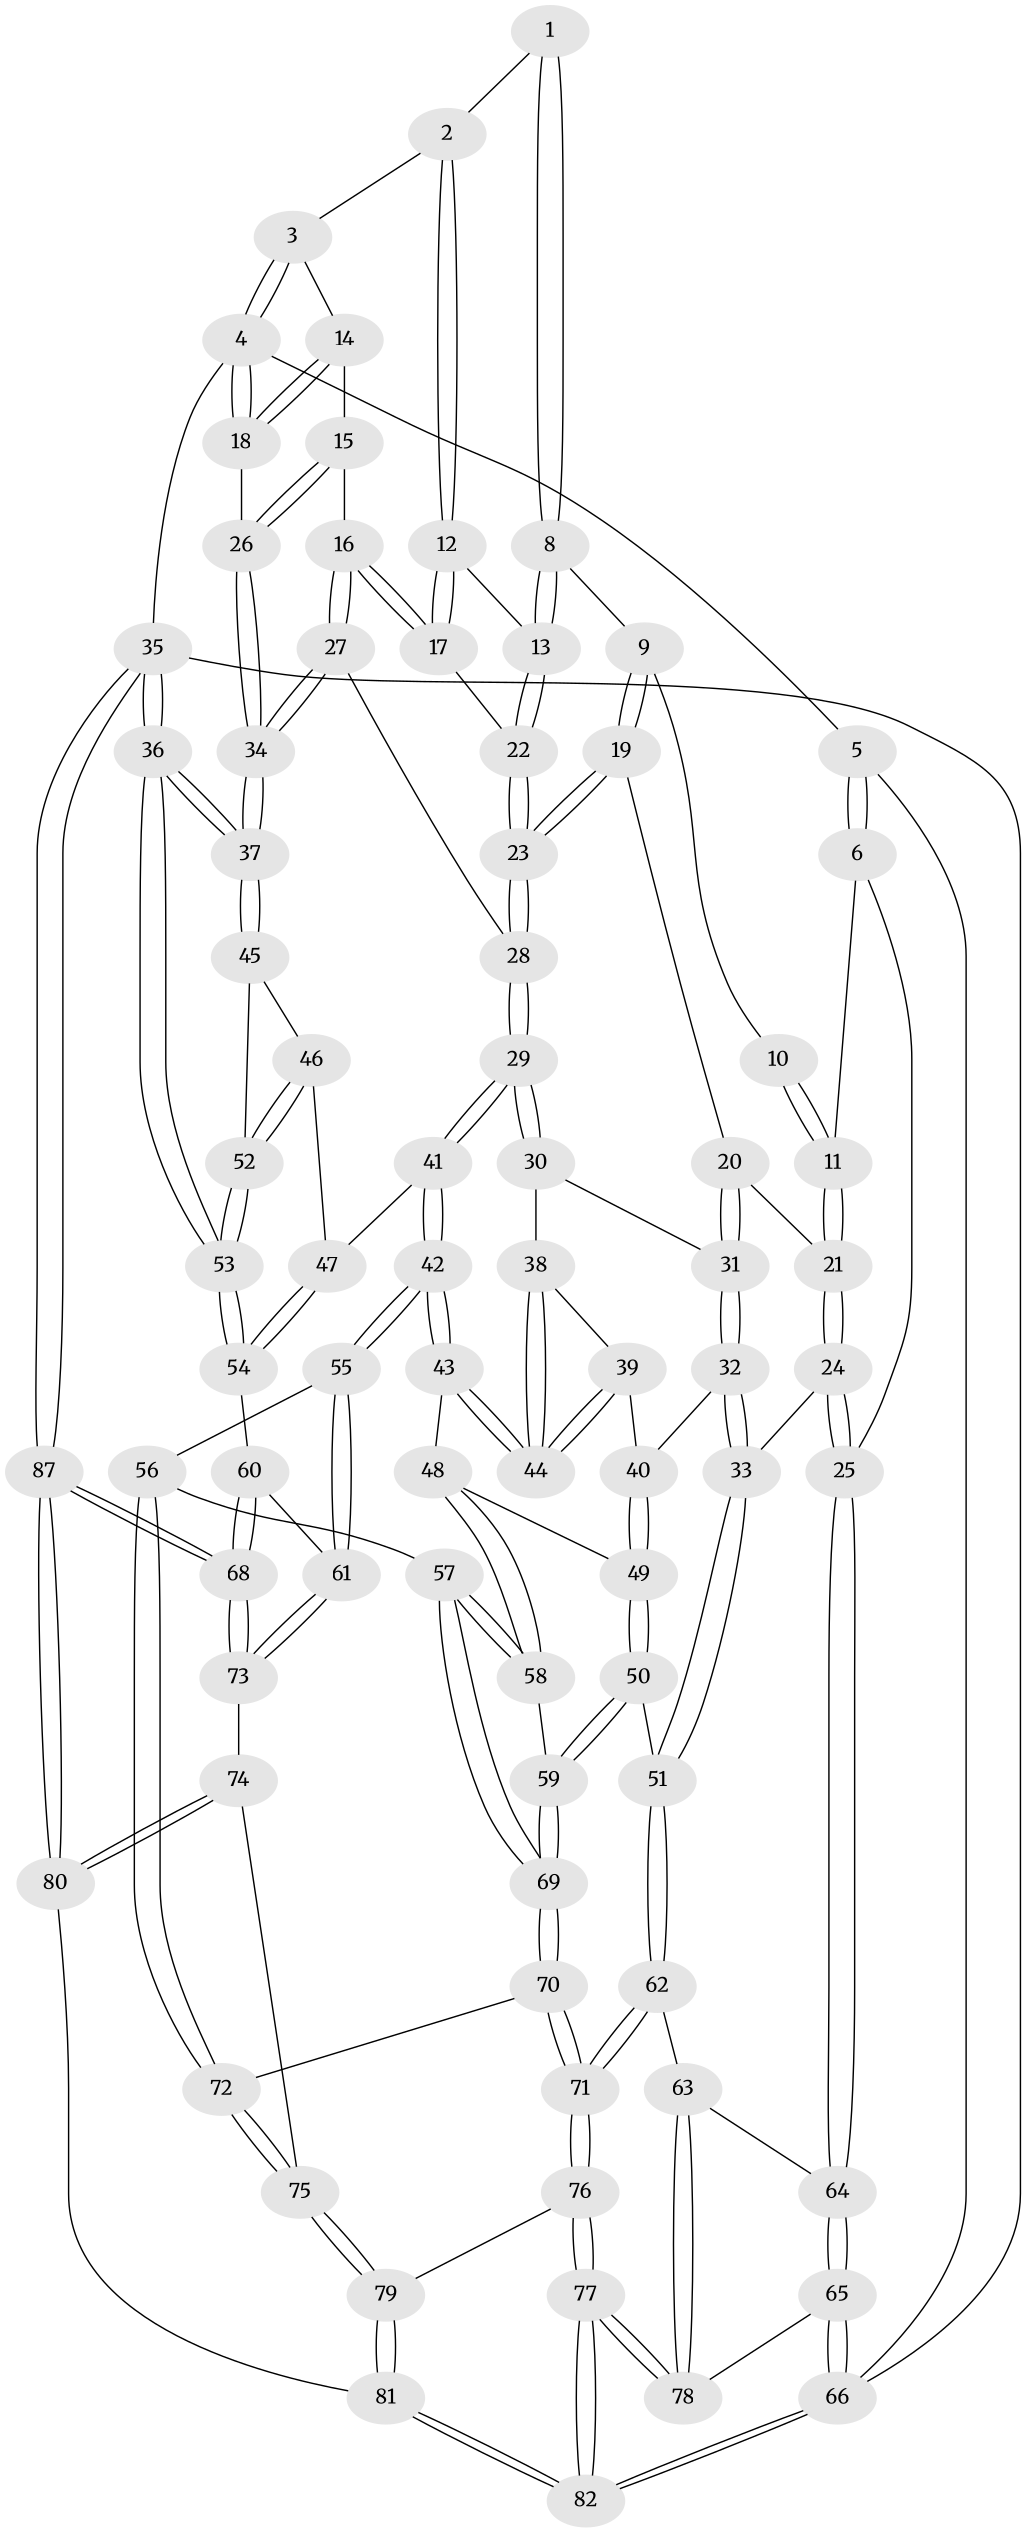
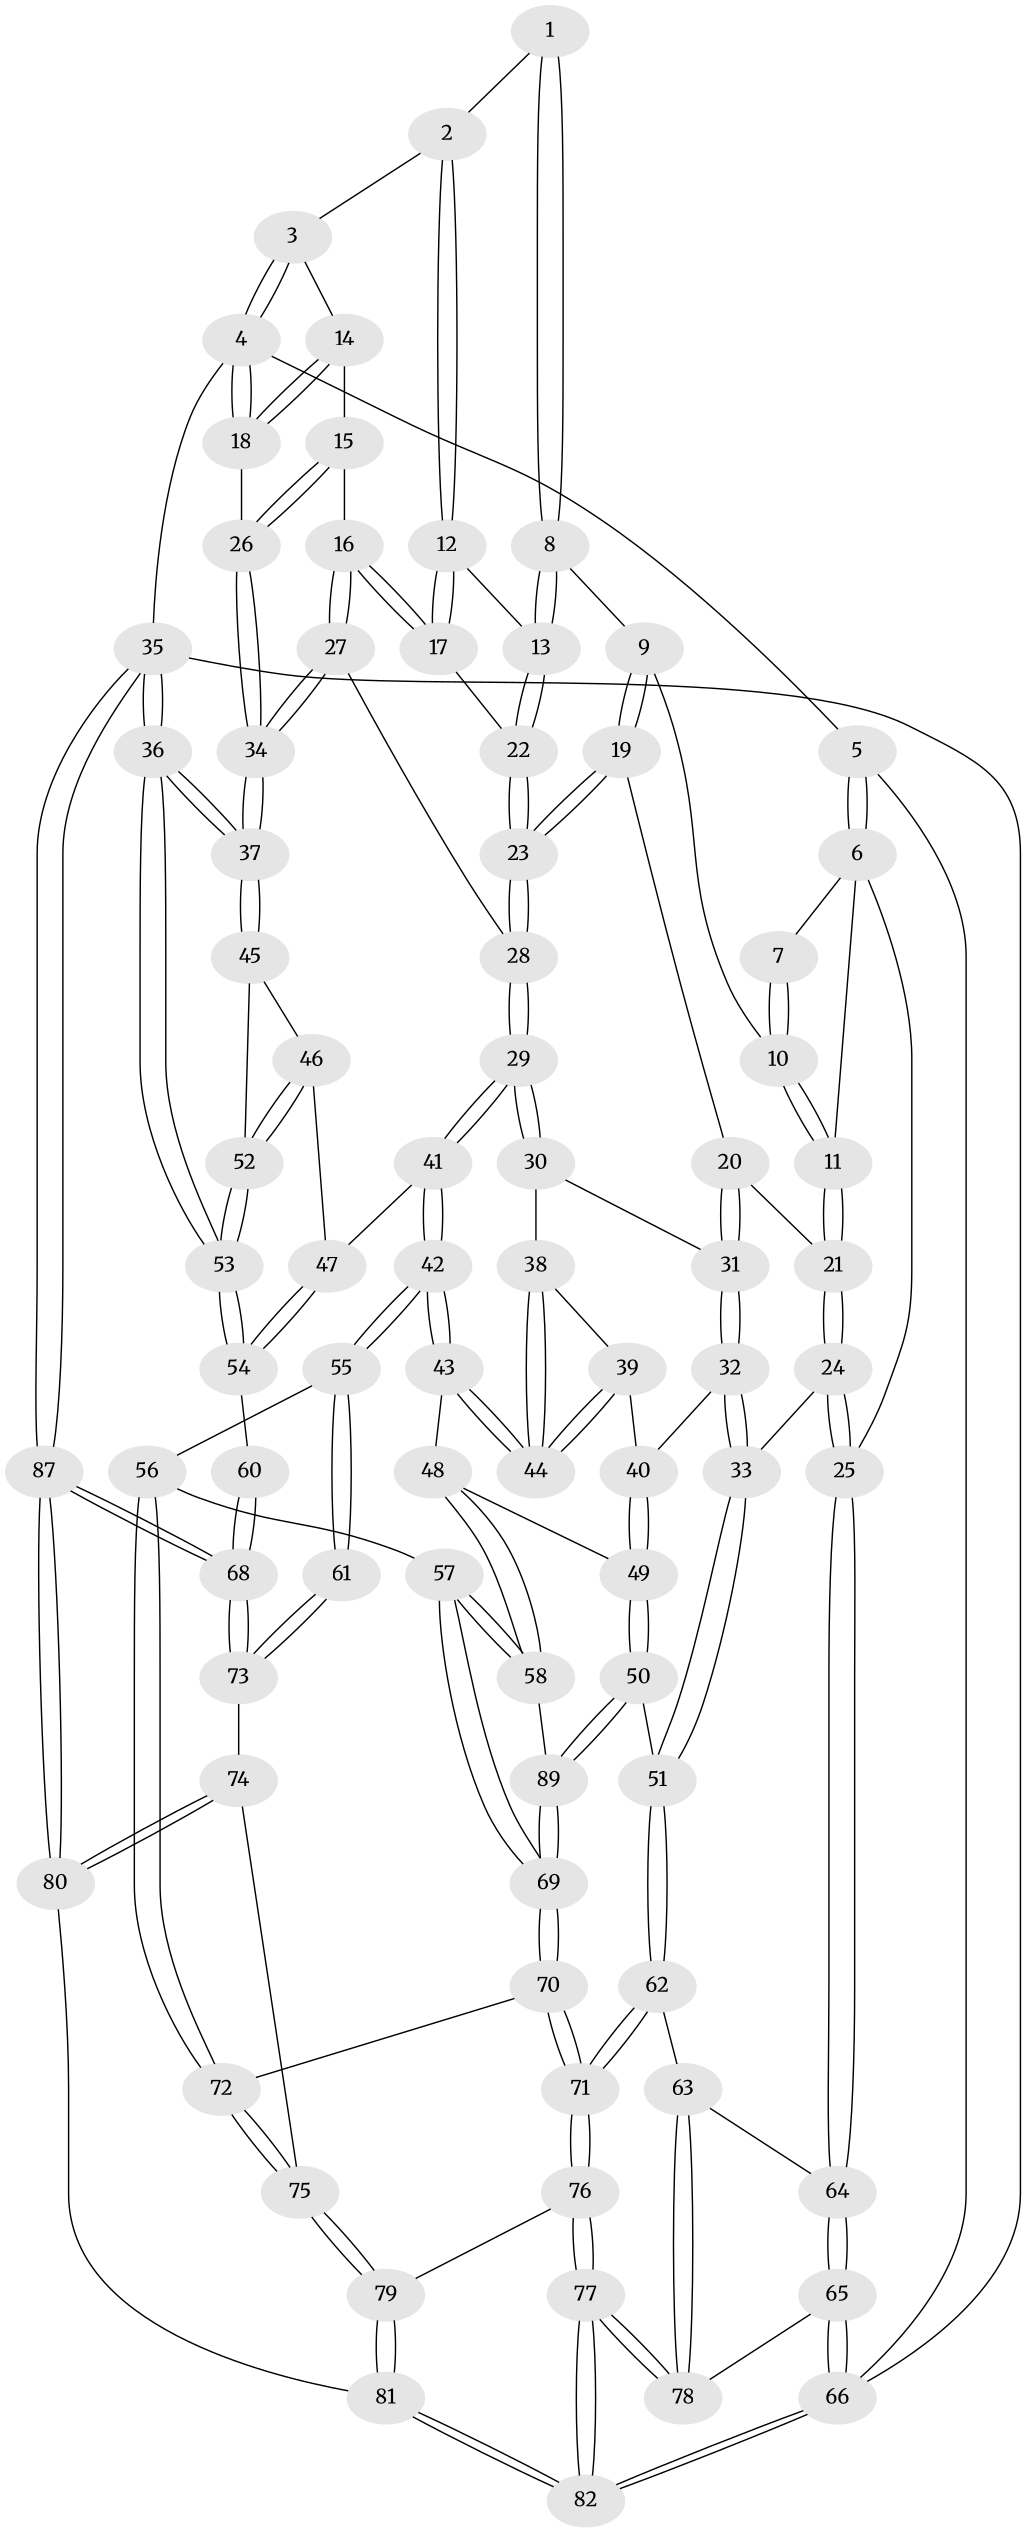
  graph {
    fontname=Merriweather
    node [color=gray90 fontname=Merriweather style=filled]
    edge [fontname=Merriweather]
    1
    2
    8
    3
    12
    9
    13
    4
    14
    17
    5
    18
    35
    15
    6
    66
    26
    36
    n19 [label=87]
    25
+   7
    11
    64
    82
    10
    21
    19
    22
    20
    23
    24
    16
    27
    34
    28
    31
    32
    33
    29
    51
    65
    37
    30
    41
    38
    42
    47
    39
    44
    40
    49
    62
    45
    53
    68
    80
    54
    46
    52
    50
    43
    55
    48
    56
    61
    58
    60
-   59
+   59 [label=89]
    69
    63
    71
    57
    72
    73
    75
    70
    74
    78
    76
    81
    79
    77
    1 -- 2
    1 -- 8
    1 -- 8
    2 -- 3
    2 -- 12
    2 -- 12
    8 -- 9
    8 -- 13
    8 -- 13
    3 -- 4
    3 -- 4
    3 -- 14
    12 -- 13
    12 -- 17
    12 -- 17
    9 -- 10
    9 -- 19
    9 -- 19
    13 -- 22
    13 -- 22
    4 -- 5
    4 -- 18
    4 -- 18
    4 -- 35
    14 -- 18
    14 -- 18
    14 -- 15
    17 -- 22
    5 -- 6
    5 -- 6
    5 -- 66
    18 -- 26
    35 -- 66
    35 -- 36
    35 -- 36
    35 -- n19
    35 -- n19
    15 -- 26
    15 -- 26
    15 -- 16
    6 -- 25
+   6 -- 7
    6 -- 11
    66 -- 82
    66 -- 82
    26 -- 34
    26 -- 34
    36 -- 37
    36 -- 37
    36 -- 53
    36 -- 53
    n19 -- 68
    n19 -- 68
    n19 -- 80
    n19 -- 80
    25 -- 64
    25 -- 64
+   7 -- 10
+   7 -- 10
    11 -- 21
    11 -- 21
    64 -- 65
    64 -- 65
    10 -- 11
    10 -- 11
    21 -- 24
    21 -- 24
    19 -- 20
    19 -- 23
    19 -- 23
    22 -- 23
    22 -- 23
    20 -- 21
    20 -- 31
    20 -- 31
    23 -- 28
    23 -- 28
    24 -- 25
    24 -- 25
    24 -- 33
    16 -- 17
    16 -- 17
    16 -- 27
    16 -- 27
    27 -- 34
    27 -- 34
    27 -- 28
    34 -- 37
    34 -- 37
    28 -- 29
    28 -- 29
    31 -- 32
    31 -- 32
    32 -- 33
    32 -- 33
    32 -- 40
    33 -- 51
    33 -- 51
    29 -- 30
    29 -- 30
    29 -- 41
    29 -- 41
    51 -- 62
    51 -- 62
    65 -- 66
    65 -- 66
    65 -- 78
    37 -- 45
    37 -- 45
    30 -- 31
    30 -- 38
    41 -- 42
    41 -- 42
    41 -- 47
    38 -- 39
    38 -- 44
    38 -- 44
    42 -- 43
    42 -- 43
    42 -- 55
    42 -- 55
    47 -- 54
    47 -- 54
    39 -- 44
    39 -- 44
    39 -- 40
    40 -- 49
    40 -- 49
    49 -- 50
    49 -- 50
    62 -- 63
    62 -- 71
    62 -- 71
    45 -- 46
    45 -- 52
    53 -- 54
    53 -- 54
    68 -- 73
    68 -- 73
    80 -- 81
    54 -- 60
    46 -- 47
    46 -- 52
    46 -- 52
    52 -- 53
    52 -- 53
    50 -- 51
    50 -- 59
    50 -- 59
    43 -- 44
    43 -- 44
    43 -- 48
    55 -- 56
    55 -- 61
    55 -- 61
    48 -- 49
    48 -- 58
    48 -- 58
    56 -- 57
    56 -- 72
    56 -- 72
    61 -- 73
    61 -- 73
    58 -- 59
    60 -- 68
    60 -- 68
-   60 -- 61
    59 -- 69
    59 -- 69
    69 -- 70
    69 -- 70
    63 -- 64
    63 -- 78
    63 -- 78
    71 -- 76
    71 -- 76
    57 -- 58
    57 -- 58
    57 -- 69
    57 -- 69
    72 -- 75
    72 -- 75
    73 -- 74
    75 -- 79
    75 -- 79
    70 -- 71
    70 -- 71
    70 -- 72
    74 -- 80
    74 -- 80
    74 -- 75
    76 -- 79
    76 -- 77
    76 -- 77
    81 -- 82
    81 -- 82
    79 -- 81
    79 -- 81
    77 -- 82
    77 -- 82
    77 -- 78
    77 -- 78
  }
